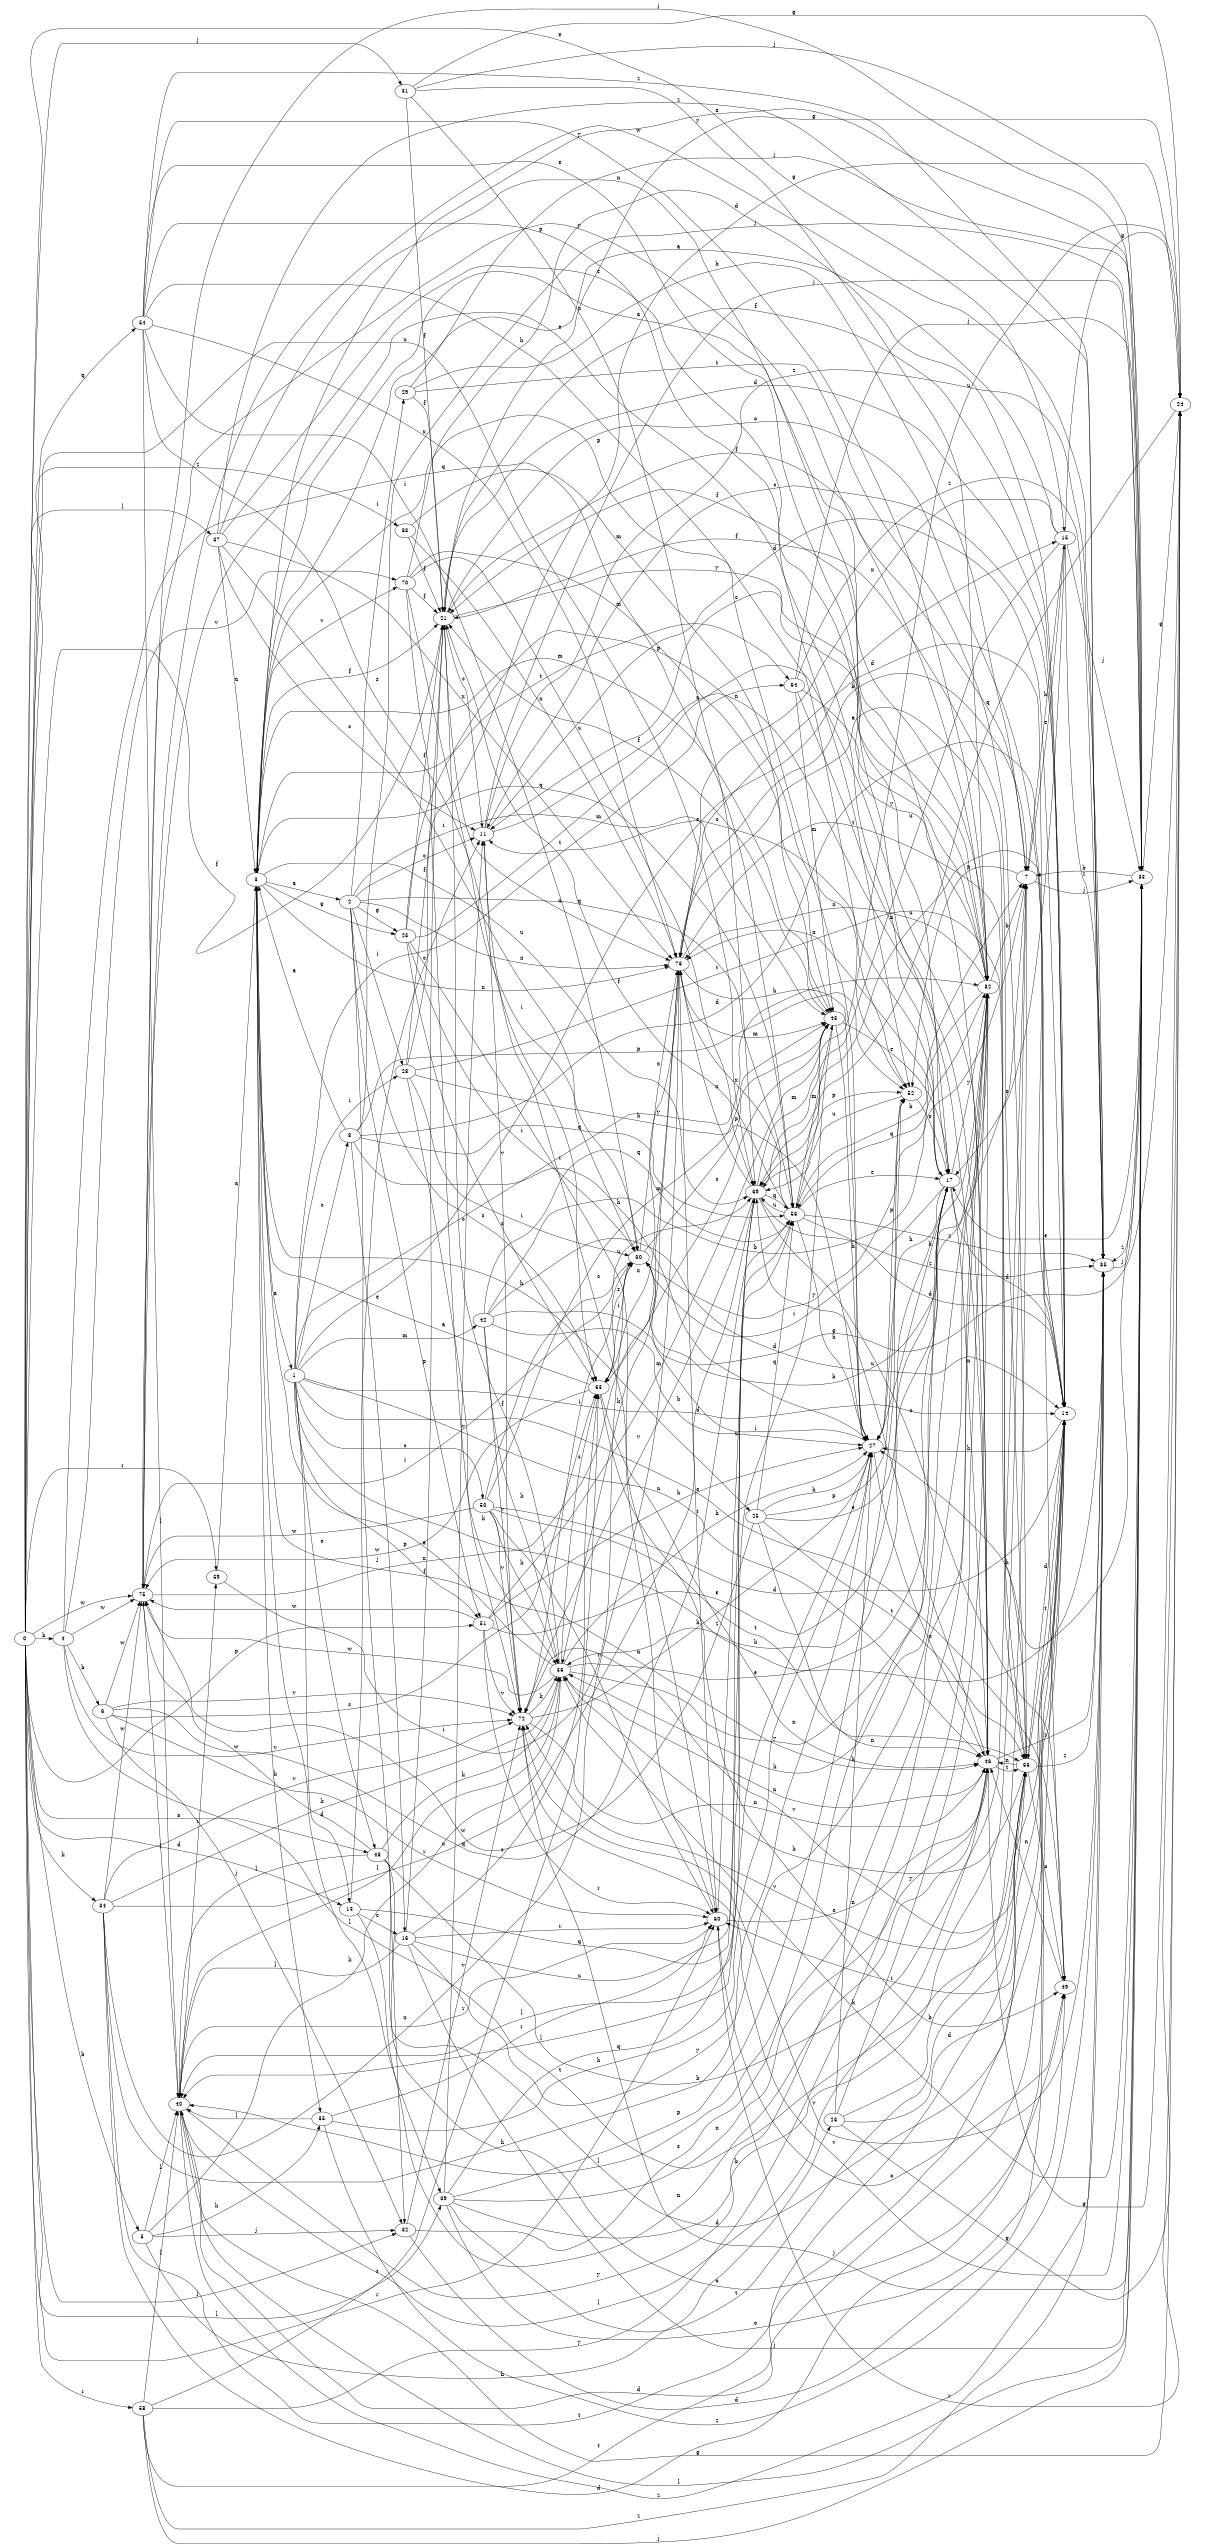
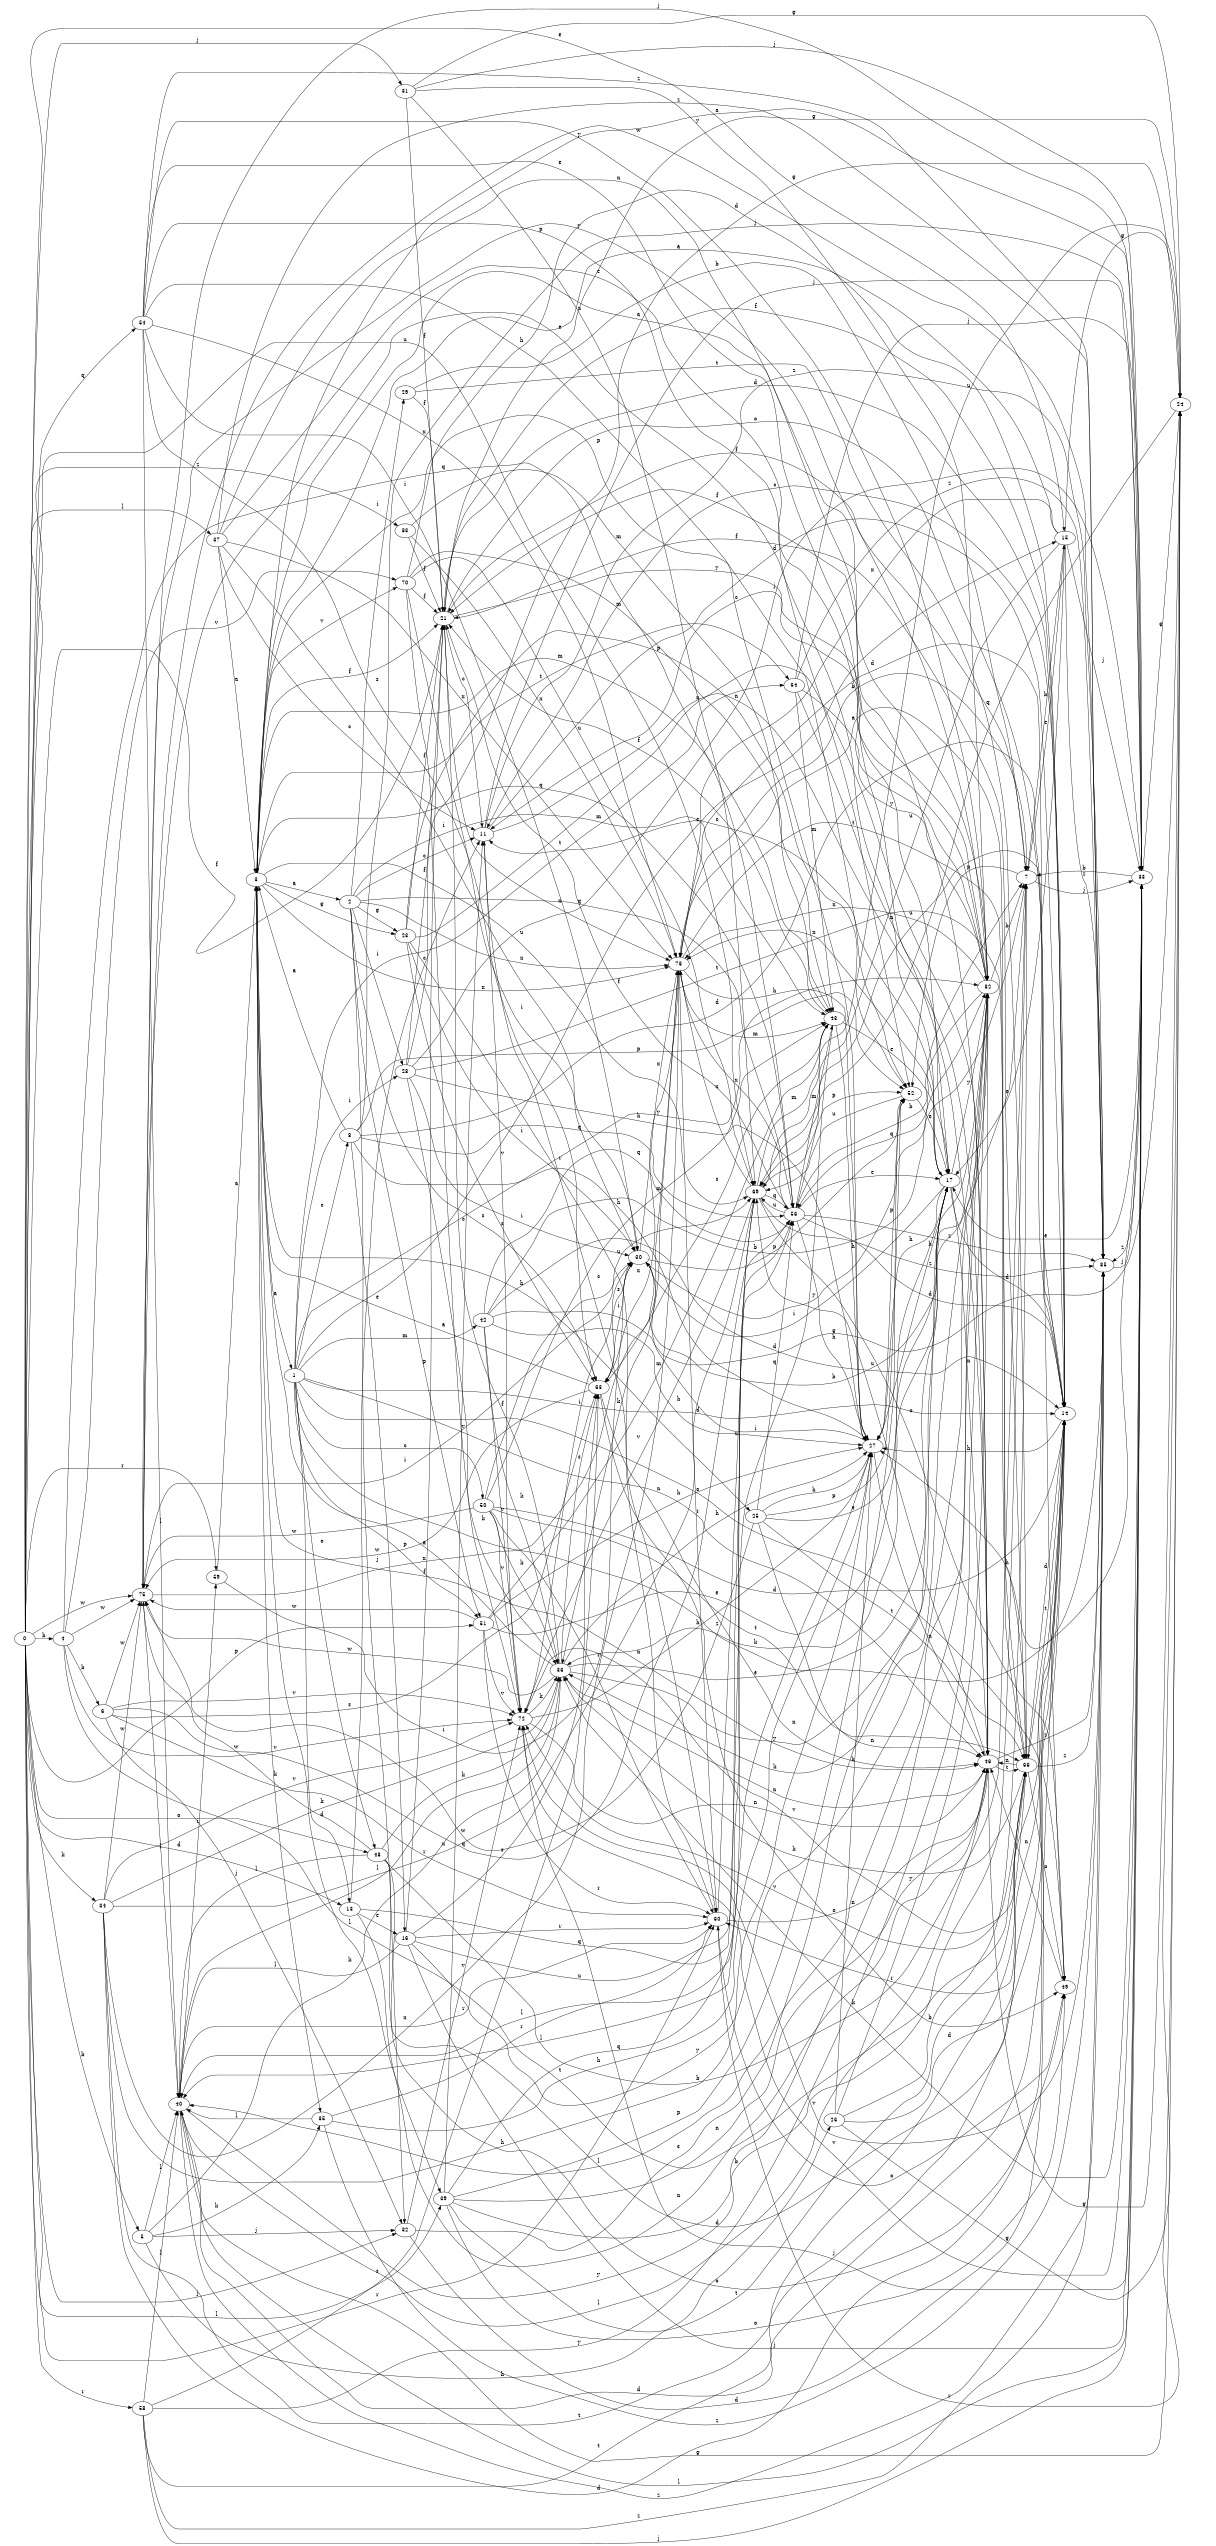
  strict digraph {
    rankdir=LR
    0
    4
    5
    13
    15
    21
    31
    32
    34
    37
    39
    48
    51
    54
    58
    59
    60
    69
    75
    83
    56
    70
    6
    66
    72
    35
    26
    36
    40
    46
    11
    16
    85
    78
    3
    7
    33
    17
    24
    14
    49
    82
    27
    30
    52
    43
    63
    1
    8
    n50 [label=50]
    28
    42
    64
    2
    23
    29
    25
    0 -> 4 [label=b]
    0 -> 5 [label=b]
    0 -> 13 [label=d]
    0 -> 15 [label=e]
    0 -> 21 [label=f]
    0 -> 31 [label=j]
    0 -> 32 [label=j]
    0 -> 34 [label=k]
    0 -> 37 [label=l]
    0 -> 39 [label=l]
    0 -> 48 [label=o]
    0 -> 51 [label=p]
    0 -> 54 [label=q]
    0 -> 58 [label=r]
    0 -> 59 [label=r]
    0 -> 60 [label=r]
    0 -> 69 [label=u]
    0 -> 75 [label=w]
    0 -> 83 [label=z]
    4 -> 75 [label=w]
    4 -> 56 [label=q]
    4 -> 70 [label=v]
    4 -> 6 [label=b]
    4 -> 66 [label=t]
    4 -> 72 [label=v]
    5 -> 32 [label=j]
    5 -> 35 [label=k]
    5 -> 26 [label=h]
    5 -> 36 [label=k]
    5 -> 40 [label=l]
    13 -> 56 [label=q]
    13 -> 46 [label=n]
    13 -> 11 [label=c]
    13 -> 16 [label=e]
    15 -> 69 [label=u]
    15 -> 85 [label=z]
    15 -> 78 [label=x]
    15 -> 3 [label=a]
    15 -> 7 [label=b]
    15 -> 33 [label=j]
    15 -> 17 [label=e]
    15 -> 24 [label=g]
    21 -> 11 [label=c]
    21 -> 78 [label=x]
    21 -> 24 [label=g]
    21 -> 14 [label=d]
    21 -> 49 [label=o]
    21 -> 82 [label=y]
    31 -> 21 [label=f]
    31 -> 69 [label=u]
    31 -> 33 [label=j]
    31 -> 24 [label=g]
    31 -> 82 [label=y]
    32 -> 72 [label=v]
    32 -> 17 [label=e]
    32 -> 14 [label=d]
    34 -> 69 [label=u]
    34 -> 75 [label=w]
    34 -> 66 [label=t]
    34 -> 72 [label=v]
    34 -> 36 [label=k]
    34 -> 78 [label=x]
    34 -> 14 [label=d]
    34 -> 27 [label=h]
    37 -> 46 [label=n]
    37 -> 11 [label=c]
    37 -> 85 [label=z]
    37 -> 78 [label=x]
    37 -> 3 [label=a]
    37 -> 17 [label=e]
    37 -> 30 [label=i]
    39 -> 56 [label=q]
    39 -> 66 [label=t]
    39 -> 46 [label=n]
    39 -> 11 [label=c]
    39 -> 7 [label=b]
    39 -> 49 [label=o]
    39 -> 52 [label=p]
    48 -> 75 [label=w]
    48 -> 36 [label=k]
    48 -> 40 [label=l]
    48 -> 7 [label=b]
    48 -> 14 [label=d]
    48 -> 49 [label=o]
    51 -> 60 [label=r]
    51 -> 75 [label=w]
    51 -> 72 [label=v]
    51 -> 17 [label=e]
    51 -> 27 [label=h]
    51 -> 43 [label=m]
    54 -> 40 [label=l]
    54 -> 85 [label=z]
    54 -> 78 [label=x]
    54 -> 17 [label=e]
    54 -> 82 [label=y]
    54 -> 27 [label=h]
    54 -> 30 [label=i]
    54 -> 52 [label=p]
    54 -> 63 [label=s]
    58 -> 66 [label=t]
    58 -> 40 [label=l]
    58 -> 85 [label=z]
    58 -> 33 [label=j]
    58 -> 82 [label=y]
    58 -> 63 [label=s]
    59 -> 3 [label=a]
    59 -> 30 [label=i]
    60 -> 69 [label=u]
    60 -> 46 [label=n]
    60 -> 11 [label=c]
    60 -> 49 [label=o]
    69 -> 56 [label=q]
    69 -> 72 [label=v]
    69 -> 85 [label=z]
    69 -> 78 [label=x]
    69 -> 49 [label=o]
    69 -> 52 [label=p]
    69 -> 43 [label=m]
    75 -> 40 [label=l]
    75 -> 78 [label=x]
    75 -> 33 [label=j]
    75 -> 17 [label=e]
    75 -> 82 [label=y]
    75 -> 30 [label=i]
    83 -> 21 [label=f]
    83 -> 78 [label=x]
    83 -> 43 [label=m]
    56 -> 21 [label=f]
    56 -> 69 [label=u]
    56 -> 85 [label=z]
    56 -> 78 [label=x]
    56 -> 7 [label=b]
    56 -> 17 [label=e]
    56 -> 14 [label=d]
    56 -> 27 [label=h]
    56 -> 43 [label=m]
    70 -> 21 [label=f]
    70 -> 69 [label=u]
    70 -> 72 [label=v]
    70 -> 14 [label=d]
    70 -> 30 [label=i]
    70 -> 43 [label=m]
    6 -> 32 [label=j]
    6 -> 60 [label=r]
    6 -> 75 [label=w]
    6 -> 56 [label=q]
    6 -> 72 [label=v]
    6 -> 63 [label=s]
    66 -> 21 [label=f]
    66 -> 72 [label=v]
    66 -> 36 [label=k]
    66 -> 46 [label=n]
    66 -> 85 [label=z]
    66 -> 78 [label=a]
    66 -> 14 [label=d]
    66 -> 49 [label=o]
    72 -> 36 [label=k]
    72 -> 46 [label=n]
    72 -> 33 [label=j]
    72 -> 27 [label=h]
    72 -> 30 [label=i]
    35 -> 60 [label=r]
    35 -> 40 [label=l]
    35 -> 85 [label=z]
    35 -> 27 [label=h]
    26 -> 7 [label=b]
    26 -> 24 [label=g]
    26 -> 14 [label=d]
    26 -> 82 [label=y]
    26 -> 27 [label=h]
    36 -> 21 [label=f]
    36 -> 75 [label=w]
    36 -> 40 [label=l]
    36 -> 46 [label=n]
    36 -> 3 [label=a]
    36 -> 17 [label=e]
    36 -> 82 [label=y]
    36 -> 27 [label=h]
    36 -> 63 [label=s]
    40 -> 59 [label=i]
    40 -> 60 [label=r]
    40 -> 85 [label=z]
    40 -> 24 [label=g]
    40 -> 14 [label=d]
    40 -> 82 [label=y]
    46 -> 69 [label=u]
    46 -> 66 [label=t]
    46 -> 40 [label=l]
    46 -> 85 [label=z]
    46 -> 24 [label=g]
    11 -> 72 [label=v]
    11 -> 46 [label=n]
    11 -> 85 [label=z]
    11 -> 33 [label=j]
    11 -> 14 [label=d]
    16 -> 21 [label=f]
    16 -> 60 [label=r]
    16 -> 69 [label=u]
    16 -> 40 [label=l]
    16 -> 33 [label=j]
    16 -> 82 [label=y]
    16 -> 63 [label=s]
    85 -> 75 [label=w]
    85 -> 72 [label=v]
    85 -> 33 [label=j]
    78 -> 60 [label=r]
    78 -> 66 [label=t]
    78 -> 36 [label=k]
    78 -> 7 [label=b]
    78 -> 14 [label=d]
    78 -> 27 [label=h]
    78 -> 43 [label=m]
    3 -> 21 [label=f]
    3 -> 39 [label=l]
    3 -> 69 [label=u]
    3 -> 56 [label=q]
    3 -> 70 [label=v]
    3 -> 35 [label=k]
    3 -> 46 [label=n]
    3 -> 78 [label=x]
    3 -> 52 [label=p]
    3 -> 43 [label=m]
    3 -> 1 [label=a]
    3 -> 64 [label=t]
    3 -> 2 [label=a]
    3 -> 23 [label=g]
    3 -> 25 [label=h]
    7 -> 15 [label=e]
    7 -> 21 [label=f]
    7 -> 33 [label=j]
    7 -> 52 [label=p]
    33 -> 72 [label=v]
    33 -> 36 [label=k]
    33 -> 40 [label=l]
    33 -> 85 [label=z]
    33 -> 3 [label=a]
    33 -> 7 [label=b]
    33 -> 17 [label=e]
    33 -> 24 [label=g]
    33 -> 27 [label=h]
    17 -> 36 [label=k]
    17 -> 46 [label=n]
    17 -> 11 [label=c]
    17 -> 78 [label=x]
    17 -> 14 [label=d]
    17 -> 82 [label=y]
    17 -> 27 [label=h]
    17 -> 30 [label=i]
    24 -> 60 [label=r]
    24 -> 69 [label=u]
    24 -> 56 [label=q]
    14 -> 21 [label=f]
    14 -> 60 [label=r]
    14 -> 69 [label=u]
    14 -> 66 [label=t]
    14 -> 72 [label=v]
    14 -> 11 [label=c]
    14 -> 27 [label=h]
    49 -> 46 [label=n]
    82 -> 21 [label=f]
    82 -> 56 [label=q]
    82 -> 36 [label=k]
    82 -> 40 [label=l]
    82 -> 11 [label=c]
    82 -> 78 [label=x]
    82 -> 3 [label=a]
    82 -> 7 [label=b]
    82 -> 27 [label=h]
    27 -> 40 [label=l]
    27 -> 46 [label=n]
    27 -> 30 [label=i]
    27 -> 52 [label=p]
    30 -> 78 [label=x]
    30 -> 7 [label=b]
    30 -> 82 [label=y]
-   30 -> 43 [label=p]
+   30 -> 52 [label=p]
    30 -> 63 [label=s]
    52 -> 69 [label=u]
    52 -> 17 [label=e]
    43 -> 21 [label=f]
    43 -> 40 [label=l]
    43 -> 17 [label=e]
    43 -> 27 [label=h]
    43 -> 63 [label=s]
    63 -> 75 [label=w]
    63 -> 46 [label=n]
    63 -> 78 [label=x]
    63 -> 3 [label=a]
    63 -> 49 [label=o]
    63 -> 30 [label=i]
    1 -> 13 [label=d]
    1 -> 15 [label=e]
    1 -> 48 [label=o]
    1 -> 51 [label=p]
    1 -> 46 [label=n]
    1 -> 85 [label=z]
    1 -> 14 [label=d]
    1 -> 49 [label=o]
    1 -> 82 [label=y]
    1 -> 8 [label=c]
    1 -> n50 [label=c]
    1 -> 28 [label=i]
    1 -> 42 [label=m]
    1 -> 64 [label=t]
    8 -> 56 [label=q]
    8 -> 16 [label=e]
    8 -> 3 [label=a]
    8 -> 33 [label=j]
    8 -> 14 [label=d]
    8 -> 27 [label=h]
    8 -> 52 [label=p]
    n50 -> 60 [label=r]
    n50 -> 69 [label=u]
    n50 -> 75 [label=w]
    n50 -> 66 [label=t]
    n50 -> 72 [label=v]
    n50 -> 36 [label=k]
    n50 -> 14 [label=d]
    n50 -> 43 [label=m]
    28 -> 21 [label=f]
    28 -> 66 [label=t]
    28 -> 36 [label=k]
-   29 -> 33 [label=j]
+   28 -> 33 [label=j]
    28 -> 24 [label=g]
    28 -> 27 [label=h]
    28 -> 30 [label=i]
    42 -> 56 [label=q]
    42 -> 72 [label=v]
    42 -> 36 [label=k]
    42 -> 7 [label=b]
    42 -> 24 [label=g]
    42 -> 14 [label=d]
    42 -> 27 [label=h]
    64 -> 46 [label=n]
    64 -> 85 [label=z]
    64 -> 33 [label=j]
    64 -> 82 [label=y]
    64 -> 43 [label=m]
    2 -> 32 [label=j]
    2 -> 51 [label=p]
    2 -> 56 [label=q]
    2 -> 11 [label=c]
    2 -> 78 [label=x]
    2 -> 43 [label=m]
    2 -> 63 [label=s]
    2 -> 28 [label=i]
    2 -> 23 [label=g]
    2 -> 29 [label=i]
    23 -> 21 [label=f]
    23 -> 60 [label=r]
    23 -> 46 [label=n]
    23 -> 30 [label=i]
    23 -> 52 [label=p]
    23 -> 63 [label=s]
    29 -> 21 [label=f]
    29 -> 66 [label=t]
    29 -> 7 [label=b]
    25 -> 75 [label=w]
    25 -> 56 [label=q]
    25 -> 66 [label=t]
    25 -> 46 [label=n]
    25 -> 17 [label=e]
    25 -> 27 [label=h]
    25 -> 52 [label=p]
  }
